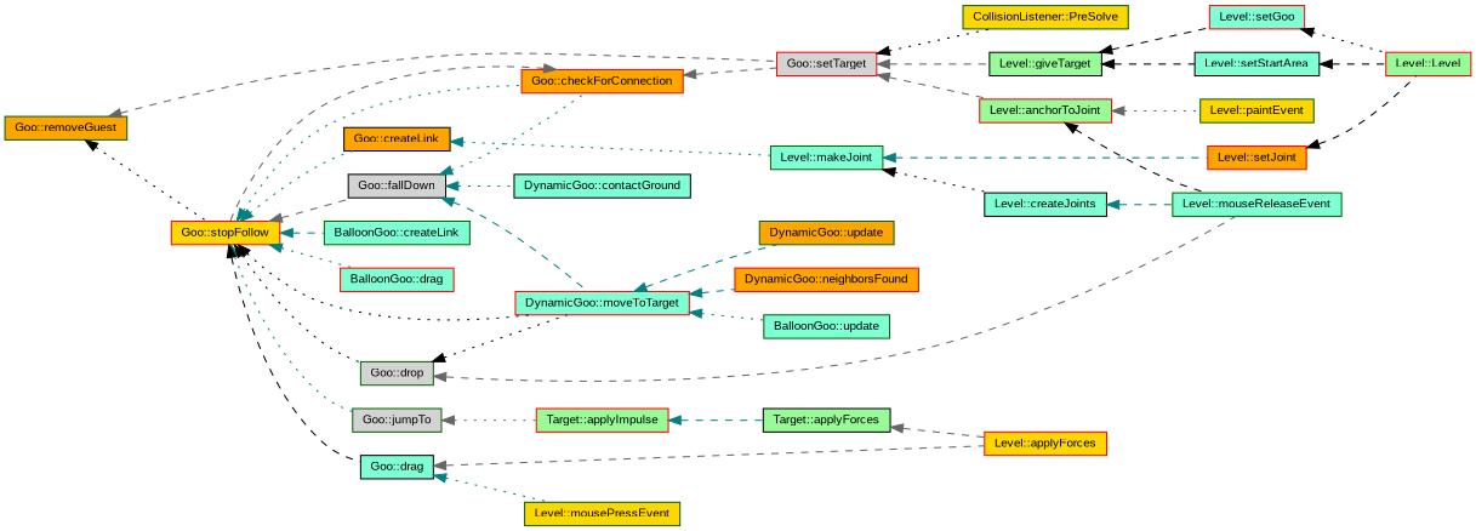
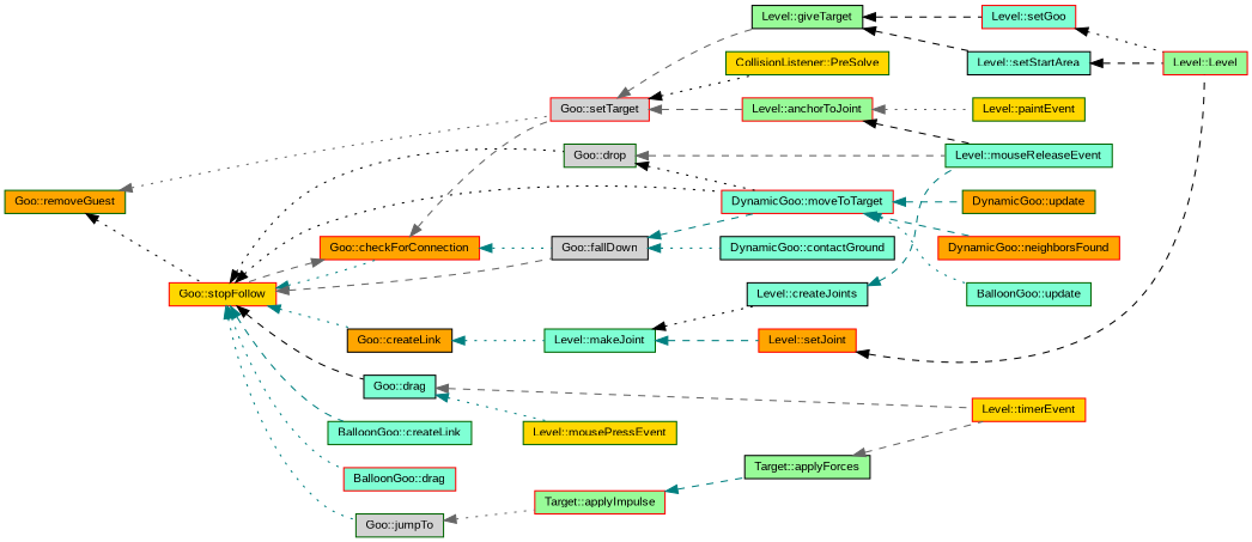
  digraph {
    fontname="Liberation Sans"
    rankdir=LR
    node [color=red fillcolor=aquamarine fontname="Liberation Sans" fontsize=10 shape=record style=filled]
    edge [color=teal dir=back fontname="Liberation Sans" fontsize=10 labelfontname=Helvetica labelfontsize=10 style=dashed]
    n1 [color=darkgreen fillcolor=orange fontcolor=black height=0.2 label="Goo::removeGuest" width=0.4]
    n2 [fillcolor=lightgrey height=0.2 label="Goo::setTarget" width=0.4]
    n3 [fillcolor=gold height=0.2 label="Goo::stopFollow" width=0.4]
    n4 [color=darkgreen fillcolor=gold height=0.2 label="CollisionListener::PreSolve" width=0.4]
    n5 [fillcolor=palegreen height=0.2 label="Level::anchorToJoint" width=0.4]
    n6 [color=black fillcolor=palegreen height=0.2 label="Level::giveTarget" width=0.4]
    n7 [color=darkgreen height=0.2 label="BalloonGoo::createLink" width=0.4]
    n8 [height=0.2 label="BalloonGoo::drag" width=0.4]
    n9 [height=0.2 label="DynamicGoo::moveToTarget" width=0.4]
    n10 [color=darkgreen fillcolor=lightgrey height=0.2 label="Goo::jumpTo" width=0.4]
    n11 [color=black fillcolor=orange height=0.2 label="Goo::createLink" width=0.4]
    n12 [color=black height=0.2 label="Goo::drag" width=0.4]
    n13 [color=darkgreen fillcolor=lightgrey height=0.2 label="Goo::drop" width=0.4]
    n14 [fillcolor=orange height=0.2 label="Goo::checkForConnection" width=0.4]
    n15 [color=black fillcolor=lightgrey height=0.2 label="Goo::fallDown" width=0.4]
    n16 [color=darkgreen fillcolor=gold height=0.2 label="Level::paintEvent" width=0.4]
    n17 [color=darkgreen height=0.2 label="Level::mouseReleaseEvent" width=0.4]
    n18 [color=black height=0.2 label="Level::setStartArea" width=0.4]
    n19 [height=0.2 label="Level::setGoo" width=0.4]
    n20 [fillcolor=palegreen height=0.2 label="Level::Level" width=0.4]
    n21 [fillcolor=orange height=0.2 label="DynamicGoo::neighborsFound" width=0.4]
    n22 [color=darkgreen height=0.2 label="BalloonGoo::update" width=0.4]
    n23 [color=darkgreen fillcolor=orange height=0.2 label="DynamicGoo::update" width=0.4]
    n24 [fillcolor=palegreen height=0.2 label="Target::applyImpulse" width=0.4]
    n25 [color=darkgreen height=0.2 label="Level::makeJoint" width=0.4]
-   n26 [fillcolor=gold height=0.2 label="Level::applyForces" width=0.4]
+   n26 [fillcolor=gold height=0.2 label="Level::timerEvent" width=0.4]
    n27 [color=darkgreen fillcolor=gold height=0.2 label="Level::mousePressEvent" width=0.4]
    n28 [color=black height=0.2 label="DynamicGoo::contactGround" width=0.4]
    n29 [color=black fillcolor=palegreen height=0.2 label="Target::applyForces" width=0.4]
    n30 [color=black height=0.2 label="Level::createJoints" width=0.4]
    n31 [fillcolor=orange height=0.2 label="Level::setJoint" width=0.4]
-   n1 -> n2 [color=gray40]
+   n1 -> n2 [color=gray40 style=dotted]
    n1 -> n3 [color=black style=dotted]
    n2 -> n4 [color=black style=dotted]
    n2 -> n5 [color=gray40]
    n2 -> n6 [color=gray40]
    n3 -> n7
    n3 -> n8 [style=dotted]
    n3 -> n9 [color=black style=dotted]
    n3 -> n10 [style=dotted]
    n3 -> n11 [style=dotted]
    n3 -> n12 [color=black]
    n3 -> n13 [color=black style=dotted]
    n3 -> n14 [style=dotted]
    n3 -> n15 [color=gray40]
    n5 -> n16 [color=gray40 style=dotted]
    n5 -> n17 [color=black]
    n6 -> n18 [color=black]
    n6 -> n19 [color=black]
    n9 -> n21
    n9 -> n22 [style=dotted]
    n9 -> n23
    n10 -> n24 [color=gray40 style=dotted]
    n11 -> n25 [style=dotted]
    n12 -> n26 [color=gray40]
    n12 -> n27 [style=dotted]
    n13 -> n9 [color=black style=dotted]
    n13 -> n17 [color=gray40]
    n14 -> n2 [color=gray40]
    n14 -> n3 [color=gray40]
    n15 -> n9
-   n15 -> n14 [style=dotted]
+   n14 -> n15 [style=dotted]
    n15 -> n28 [style=dotted]
    n18 -> n20 [color=black]
    n19 -> n20 [color=black style=dotted]
    n24 -> n29
    n25 -> n30 [color=black style=dotted]
    n25 -> n31
    n29 -> n26 [color=gray40]
    n30 -> n17
    n31 -> n20 [color=black]
  }
